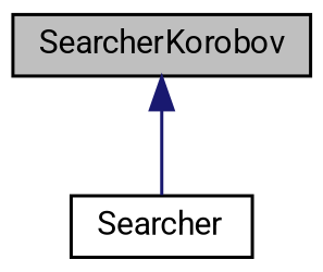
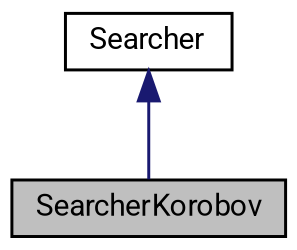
  digraph {
    fontname=Roboto
    node [color=black fontname=Roboto fontsize=10 shape=record]
    n1 [fillcolor=grey75 fontcolor=black height=0.2 label=SearcherKorobov style=filled width=0.4]
    n2 [height=0.2 label=Searcher width=0.4]
-   n1 -> n2 [color=midnightblue dir=back fontname=Roboto fontsize=10 labelfontname=Helvetica labelfontsize=10 style=solid]
+   n2 -> n1 [color=midnightblue dir=back fontname=Roboto fontsize=10 labelfontname=Helvetica labelfontsize=10 style=solid]
  }
